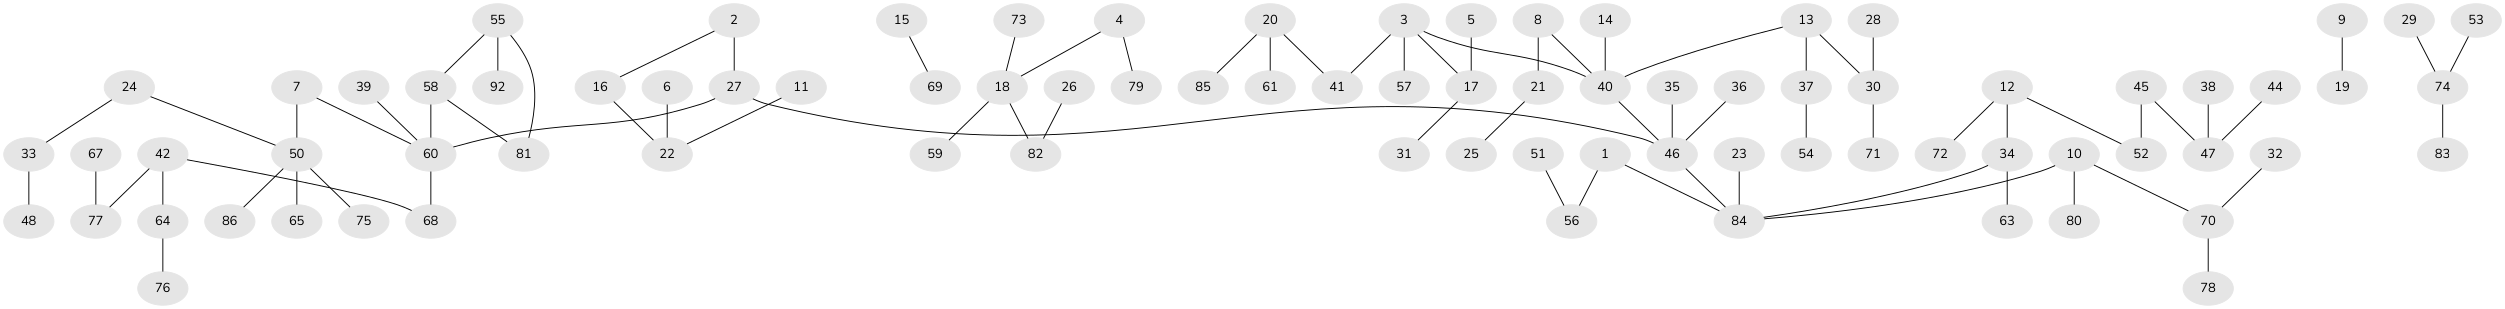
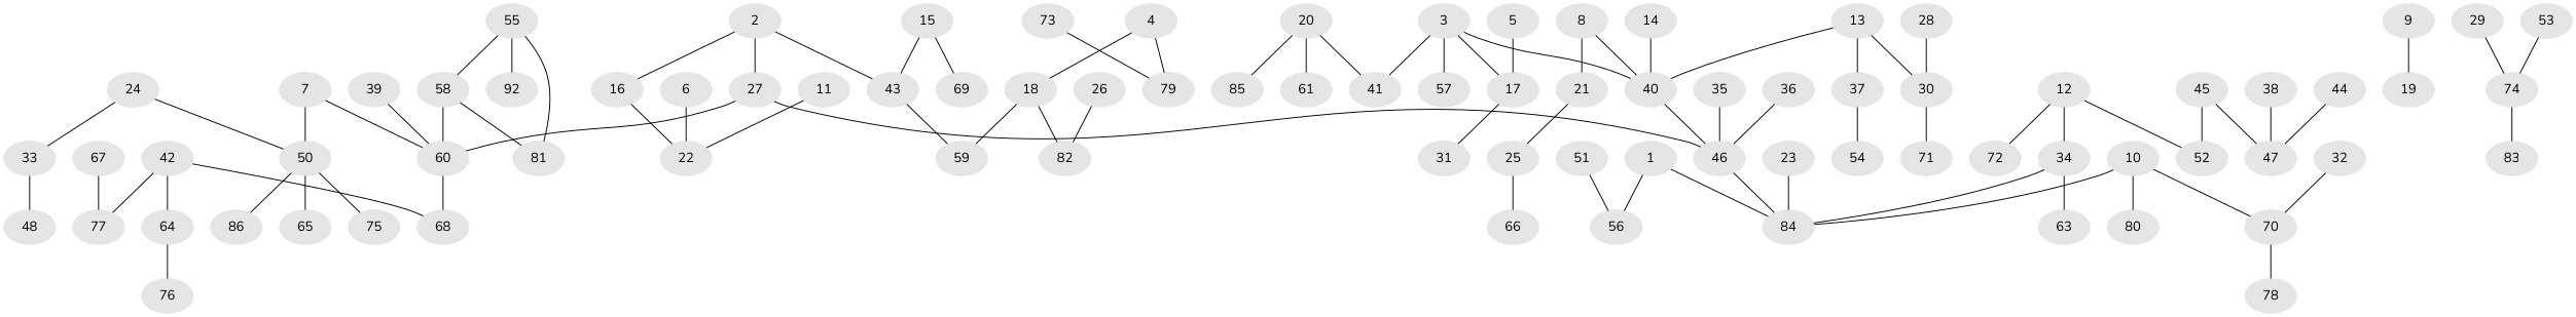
  graph {
    fontname=Nunito
    node [color=gray90 fontname=Nunito style=filled]
    edge [fontname=Nunito weight=1.0]
    1
    56
    84
    2
    16
    27
+   43
    22
    60
    46
    59
    3
    17
    40
    41
    57
    31
    4
    79
    18
    5
    6
    7
    50
    65
    75
    86
    68
    8
    21
    25
    9
    19
    58
    81
    10
    70
    80
    78
    11
    12
    34
    52
    72
    63
    13
    30
    37
    71
    54
    14
    15
    69
    82
    20
    61
    85
+   66
    23
    24
    33
    48
    26
    28
    29
    74
    83
    32
    35
    36
    38
    47
    39
    42
    64
    77
    76
    44
    45
    51
    53
    55
    n83 [label=92]
    67
    73
    1 -- 56
    1 -- 84
    2 -- 16
    2 -- 27
+   2 -- 43
    16 -- 22
    27 -- 60
    27 -- 46
+   43 -- 59
    60 -- 68
    46 -- 84
    3 -- 17
    3 -- 40
    3 -- 41
    3 -- 57
    17 -- 31
    40 -- 46
    4 -- 79
    4 -- 18
    18 -- 59
    18 -- 82
    5 -- 17
    6 -- 22
    7 -- 60
    7 -- 50
    50 -- 65
    50 -- 75
    50 -- 86
    8 -- 40
    8 -- 21
    21 -- 25
+   25 -- 66
    9 -- 19
    58 -- 60
    58 -- 81
    10 -- 84
    10 -- 70
    10 -- 80
    70 -- 78
    11 -- 22
    12 -- 34
    12 -- 52
    12 -- 72
    34 -- 84
    34 -- 63
    13 -- 40
    13 -- 30
    13 -- 37
    30 -- 71
    37 -- 54
    14 -- 40
+   15 -- 43
    15 -- 69
    20 -- 41
    20 -- 61
    20 -- 85
    23 -- 84
    24 -- 50
    24 -- 33
    33 -- 48
    26 -- 82
    28 -- 30
    29 -- 74
    74 -- 83
    32 -- 70
    35 -- 46
    36 -- 46
    38 -- 47
    39 -- 60
    42 -- 68
    42 -- 64
    42 -- 77
    64 -- 76
    44 -- 47
    45 -- 52
    45 -- 47
    51 -- 56
    53 -- 74
    55 -- 58
    55 -- 81
    55 -- n83
    67 -- 77
-   73 -- 18
+   73 -- 79
  }
